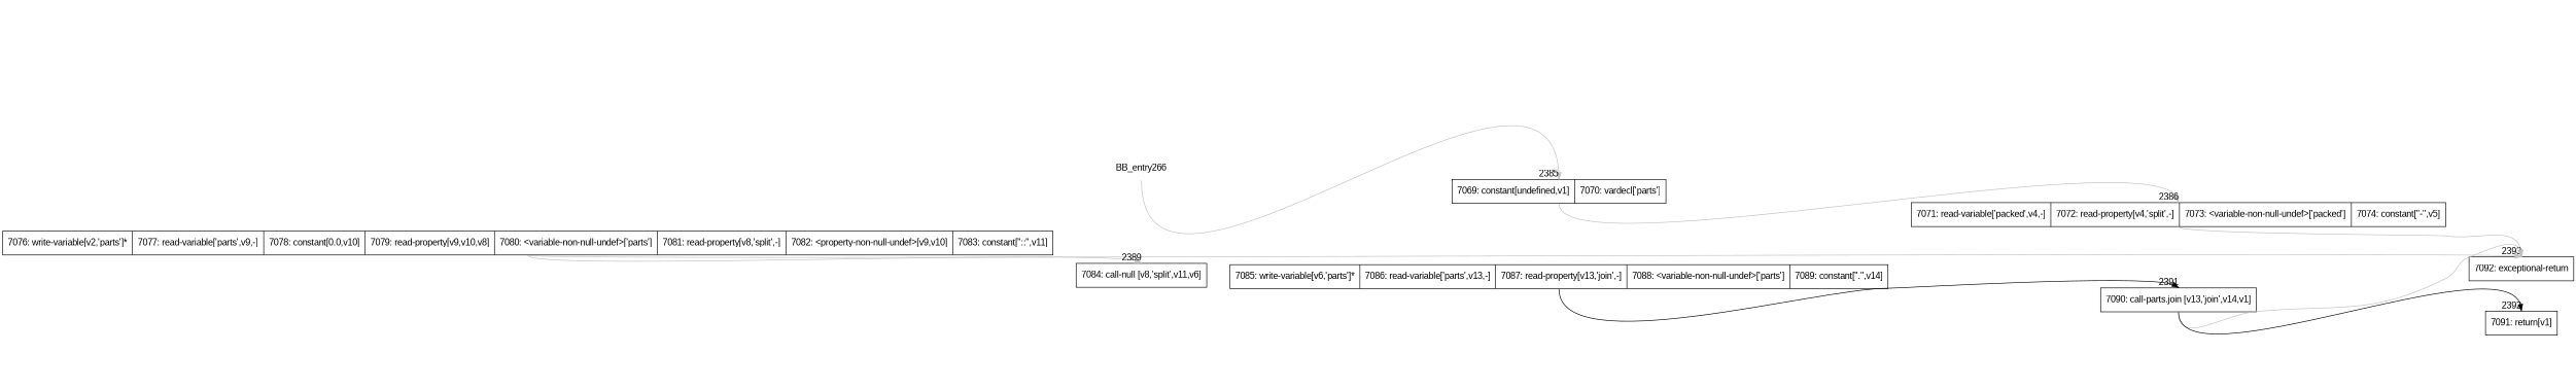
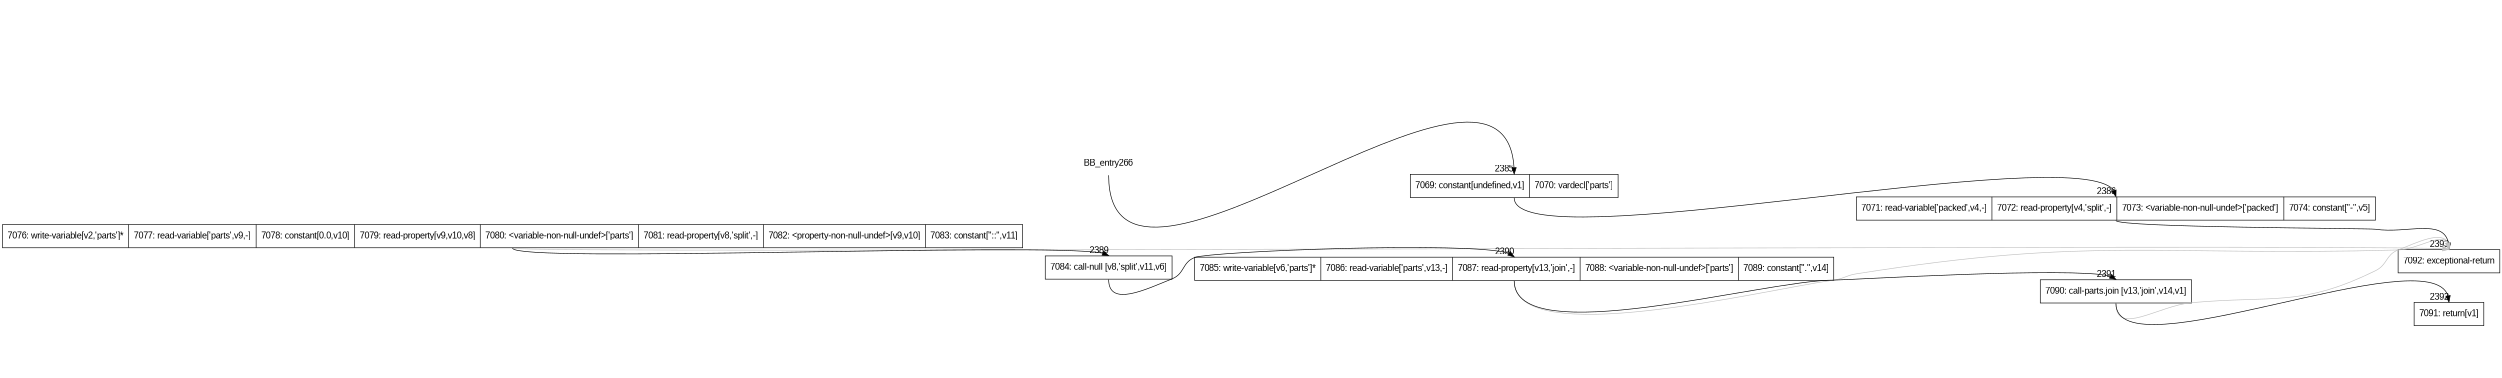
  digraph {
    fontname="Liberation Sans"
    rankdir=LR
    node [fontname="Liberation Sans" shape=record]
    edge [fontname="Liberation Sans" headport=n tailport=s]
    n1 [label=BB_entry266 shape=none]
    n2 [label="{7069: constant[undefined,v1]|7070: vardecl['parts']}"]
    n3 [label="{7071: read-variable['packed',v4,-]|7072: read-property[v4,'split',-]|7073: \<variable-non-null-undef\>['packed']|7074: constant[\"-\",v5]}"]
    n4 [label="{7092: exceptional-return}"]
    n5 [label="{7076: write-variable[v2,'parts']*|7077: read-variable['parts',v9,-]|7078: constant[0.0,v10]|7079: read-property[v9,v10,v8]|7080: \<variable-non-null-undef\>['parts']|7081: read-property[v8,'split',-]|7082: \<property-non-null-undef\>[v9,v10]|7083: constant[\"::\",v11]}"]
    n6 [label="{7084: call-null [v8,'split',v11,v6]}"]
    n7 [label="{7085: write-variable[v6,'parts']*|7086: read-variable['parts',v13,-]|7087: read-property[v13,'join',-]|7088: \<variable-non-null-undef\>['parts']|7089: constant[\".\",v14]}"]
    n8 [label="{7090: call-parts.join [v13,'join',v14,v1]}"]
    n9 [label="{7091: return[v1]}"]
-   n1 -> n2 [headlabel="    2385" color=gray]
-   n2 -> n3 [headlabel="      2386" color=gray]
-   n3 -> n4 [color=gray headlabel="      2393"]
+   n1 -> n2 [headlabel="    2385"]
+   n2 -> n3 [headlabel="      2386"]
+   n3 -> n4 [color=black headlabel="      2393"]
    n5 -> n4 [color=gray]
-   n5 -> n6 [headlabel="      2389" color=gray]
+   n5 -> n6 [headlabel="      2389"]
+   n6 -> n7 [headlabel="      2390"]
+   n7 -> n4 [color=gray]
    n7 -> n8 [headlabel="      2391"]
    n8 -> n4 [color=gray]
    n8 -> n9 [headlabel="      2392"]
  }
